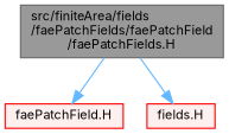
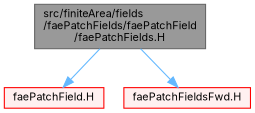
  digraph {
    fontname=Inter
    node [color=red fillcolor="#FFF0F0" fontname=Inter fontsize=10 shape=box style=filled]
    edge [color=steelblue1 fontname=Inter fontsize=10 labelfontname=Helvetica labelfontsize=10 style=solid]
    n1 [color=gray40 fillcolor=grey60 fontcolor=black height=0.2 label="src/finiteArea/fields\l/faePatchFields/faePatchField\l/faePatchFields.H" width=0.4]
    n2 [height=0.2 label="faePatchField.H" width=0.4]
-   n3 [height=0.2 label="fields.H" width=0.4]
+   n3 [height=0.2 label="faePatchFieldsFwd.H" width=0.4]
    n1 -> n2
    n1 -> n3
  }
